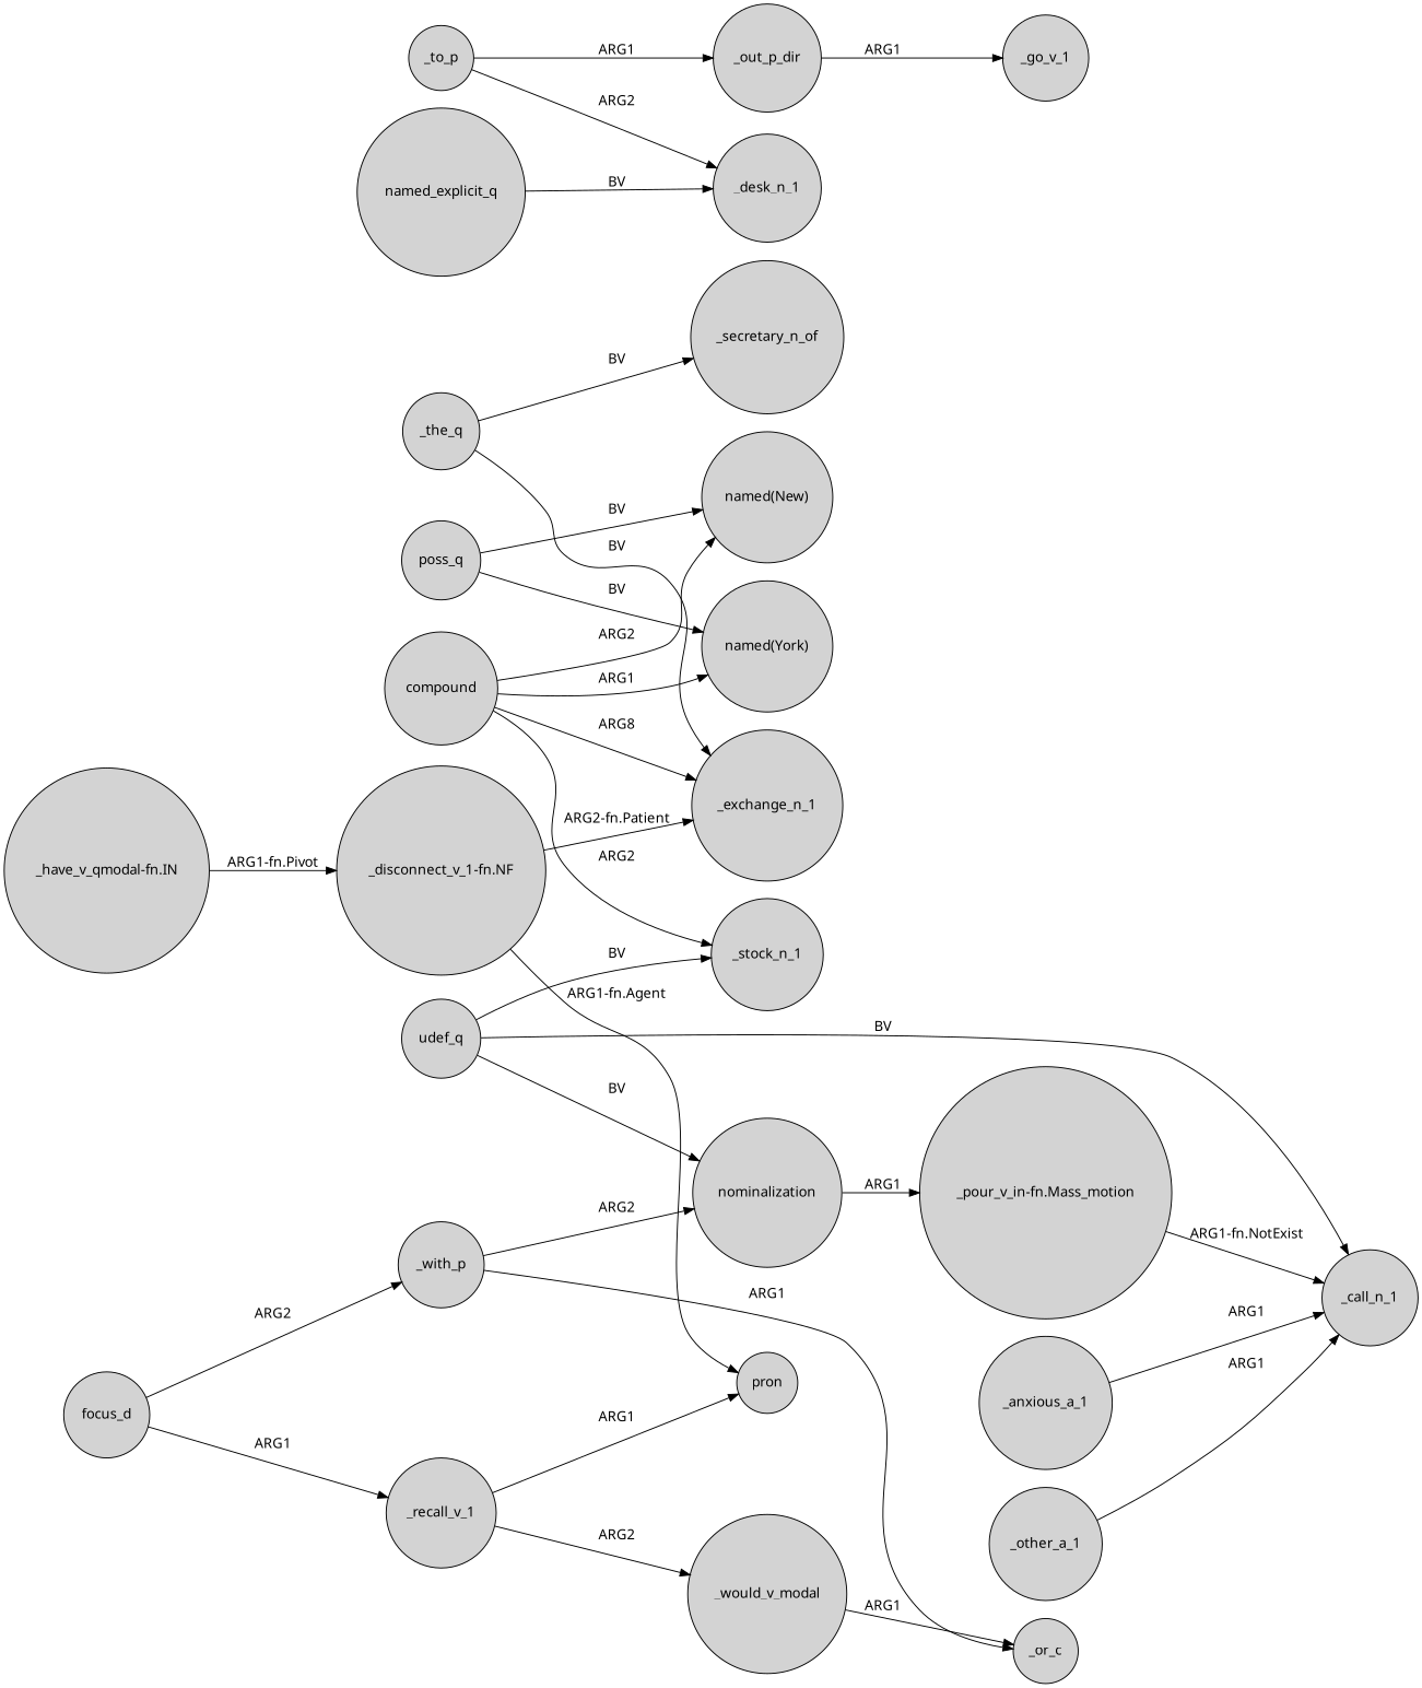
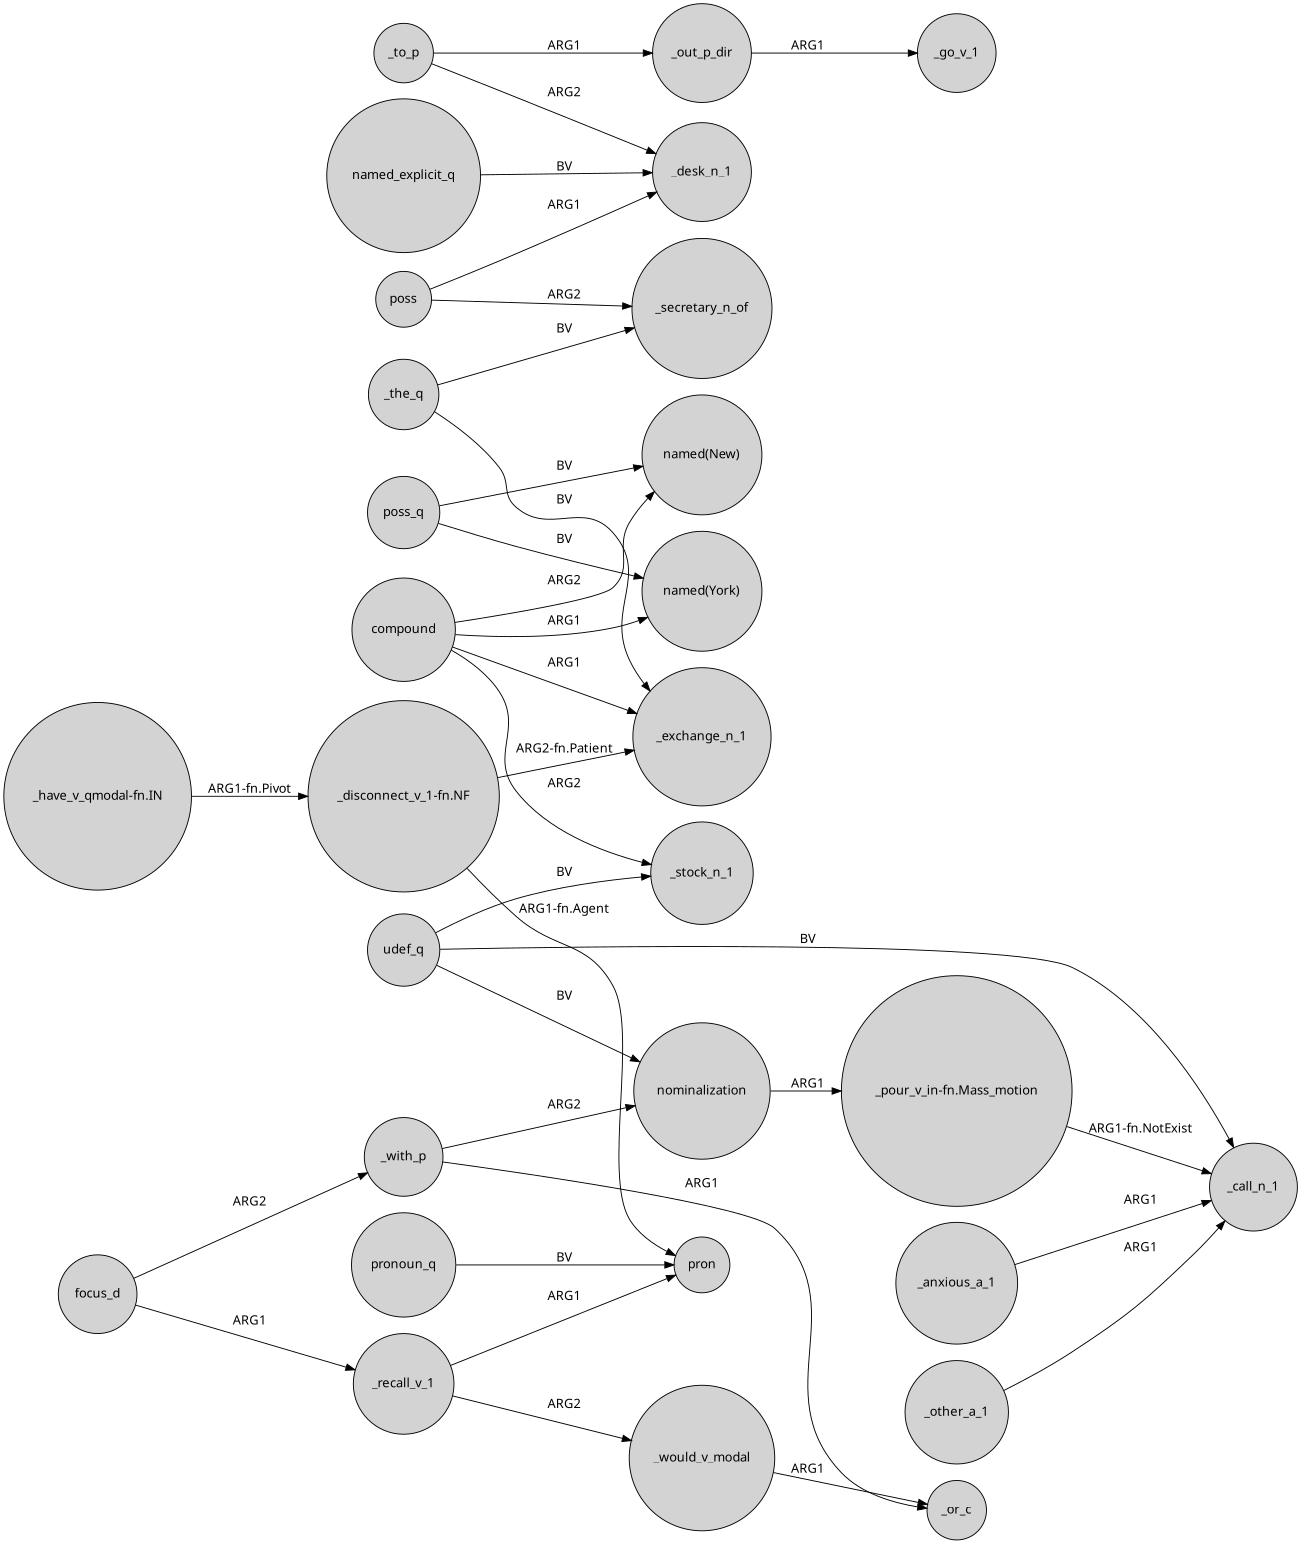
  digraph {
    fontname="Noto Sans"
    rankdir=LR
    node [fontname="Noto Sans" shape=circle style=filled]
    edge [fontname="Noto Sans"]
    _to_p
    _out_p_dir
    _desk_n_1
    _go_v_1
    compound
    "named(New)"
    _exchange_n_1
    _stock_n_1
    "named(York)"
    nominalization
    "_pour_v_in-fn.Mass_motion"
    _call_n_1
    _with_p
    _or_c
    "_disconnect_v_1-fn.NF"
    pron
    n17 [label=poss_q]
    _would_v_modal
    _recall_v_1
+   poss
    _secretary_n_of
    _anxious_a_1
    focus_d
    _the_q
+   pronoun_q
    _other_a_1
    udef_q
    n28 [label=named_explicit_q]
    "_have_v_qmodal-fn.IN"
    _to_p -> _out_p_dir [label=ARG1]
    _to_p -> _desk_n_1 [label=ARG2]
    _out_p_dir -> _go_v_1 [label=ARG1]
    compound -> "named(New)" [label=ARG2]
-   compound -> _exchange_n_1 [label=ARG8]
+   compound -> _exchange_n_1 [label=ARG1]
    compound -> _stock_n_1 [label=ARG2]
    compound -> "named(York)" [label=ARG1]
    nominalization -> "_pour_v_in-fn.Mass_motion" [label=ARG1]
    "_pour_v_in-fn.Mass_motion" -> _call_n_1 [label="ARG1-fn.NotExist"]
    _with_p -> nominalization [label=ARG2]
    _with_p -> _or_c [label=ARG1]
    "_disconnect_v_1-fn.NF" -> _exchange_n_1 [label="ARG2-fn.Patient"]
    "_disconnect_v_1-fn.NF" -> pron [label="ARG1-fn.Agent"]
    n17 -> "named(New)" [label=BV]
    n17 -> "named(York)" [label=BV]
    _would_v_modal -> _or_c [label=ARG1]
    _recall_v_1 -> pron [label=ARG1]
    _recall_v_1 -> _would_v_modal [label=ARG2]
+   poss -> _desk_n_1 [label=ARG1]
+   poss -> _secretary_n_of [label=ARG2]
    _anxious_a_1 -> _call_n_1 [label=ARG1]
    focus_d -> _with_p [label=ARG2]
    focus_d -> _recall_v_1 [label=ARG1]
    _the_q -> _exchange_n_1 [label=BV]
    _the_q -> _secretary_n_of [label=BV]
+   pronoun_q -> pron [label=BV]
    _other_a_1 -> _call_n_1 [label=ARG1]
    udef_q -> _stock_n_1 [label=BV]
    udef_q -> nominalization [label=BV]
    udef_q -> _call_n_1 [label=BV]
    n28 -> _desk_n_1 [label=BV]
    "_have_v_qmodal-fn.IN" -> "_disconnect_v_1-fn.NF" [label="ARG1-fn.Pivot"]
  }
